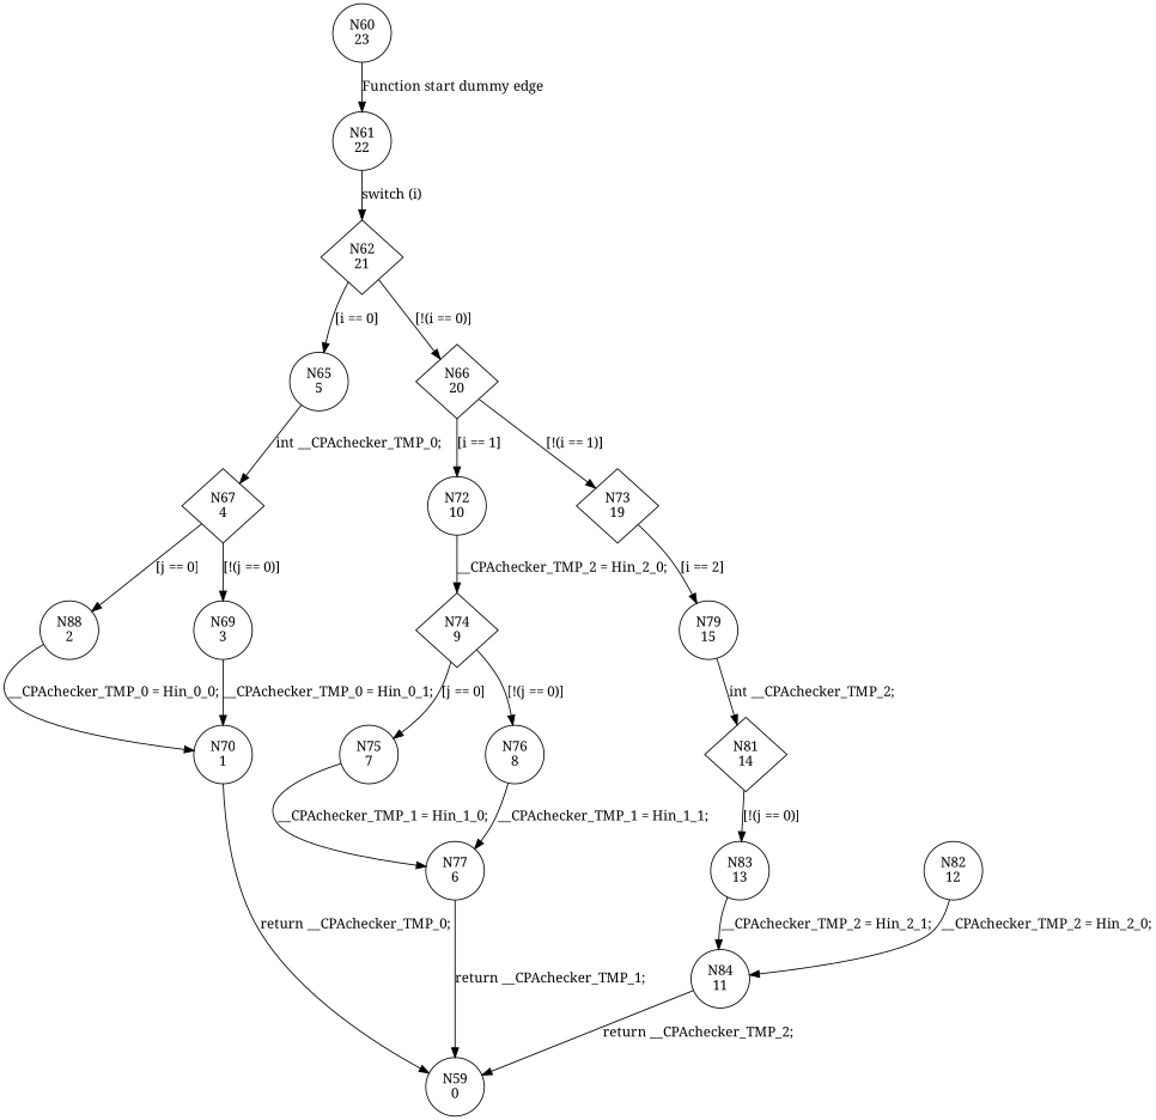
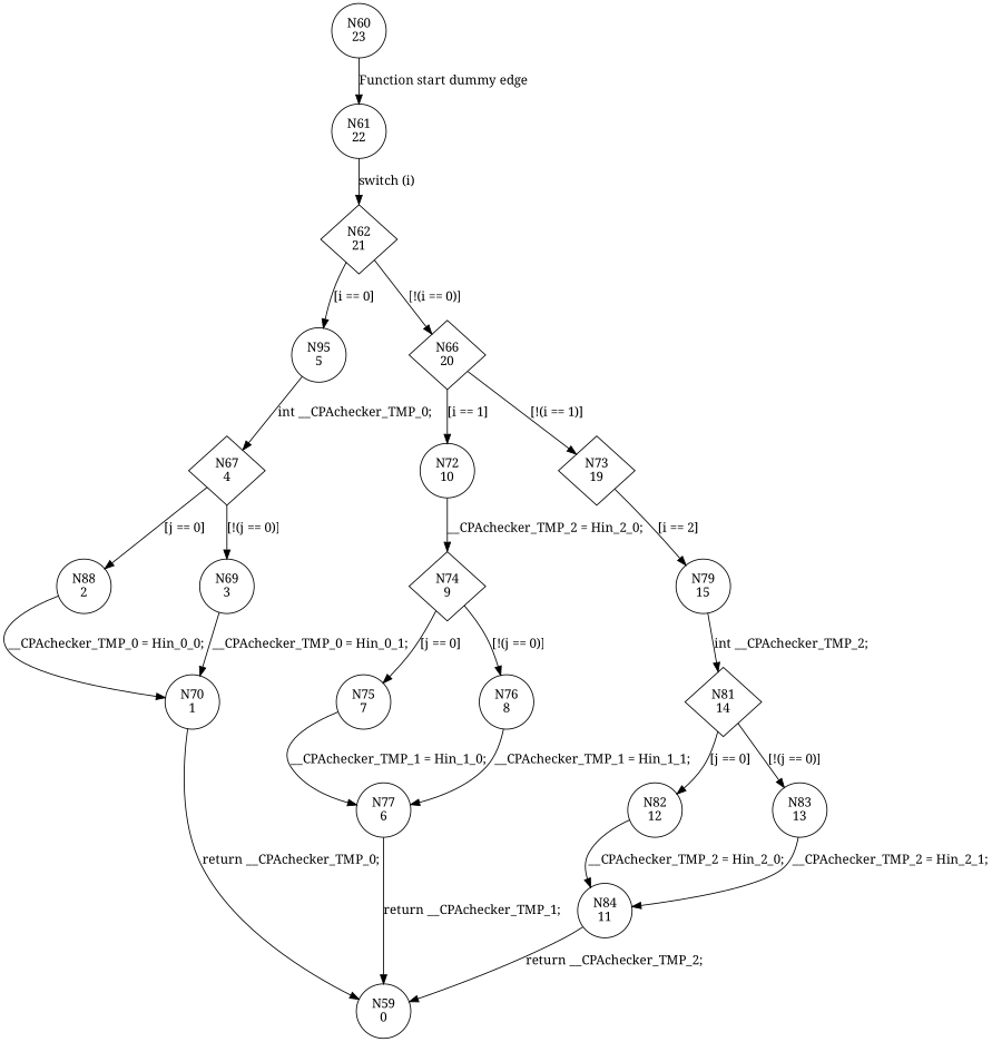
  digraph {
    fontname="Noto Serif"
    node [fontname="Noto Serif" shape=circle]
    edge [fontname="Noto Serif"]
    n1 [label="N60\n23"]
    n2 [label="N61\n22"]
    n3 [label="N62\n21" shape=diamond]
-   n4 [label="N65\n5"]
+   n4 [label="N95\n5"]
    n5 [label="N66\n20" shape=diamond]
    n6 [label="N67\n4" shape=diamond]
    n7 [label="N72\n10"]
    n8 [label="N73\n19" shape=diamond]
    n9 [label="N88\n2"]
    n10 [label="N69\n3"]
    n11 [label="N74\n9" shape=diamond]
    n12 [label="N79\n15"]
    n13 [label="N75\n7"]
    n14 [label="N76\n8"]
    n15 [label="N81\n14" shape=diamond]
    n16 [label="N82\n12"]
    n17 [label="N83\n13"]
    n18 [label="N59\n0"]
    n19 [label="N84\n11"]
    n20 [label="N77\n6"]
    n21 [label="N70\n1"]
    n1 -> n2 [label="Function start dummy edge"]
    n2 -> n3 [label="switch (i)"]
    n3 -> n4 [label="[i == 0]"]
    n3 -> n5 [label="[!(i == 0)]"]
    n4 -> n6 [label="int __CPAchecker_TMP_0;"]
    n5 -> n7 [label="[i == 1]"]
    n5 -> n8 [label="[!(i == 1)]"]
    n6 -> n9 [label="[j == 0]"]
    n6 -> n10 [label="[!(j == 0)]"]
    n7 -> n11 [label="__CPAchecker_TMP_2 = Hin_2_0;"]
    n8 -> n12 [label="[i == 2]"]
    n9 -> n21 [label="__CPAchecker_TMP_0 = Hin_0_0;"]
    n10 -> n21 [label="__CPAchecker_TMP_0 = Hin_0_1;"]
    n11 -> n13 [label="[j == 0]"]
    n11 -> n14 [label="[!(j == 0)]"]
    n12 -> n15 [label="int __CPAchecker_TMP_2;"]
    n13 -> n20 [label="__CPAchecker_TMP_1 = Hin_1_0;"]
    n14 -> n20 [label="__CPAchecker_TMP_1 = Hin_1_1;"]
+   n15 -> n16 [label="[j == 0]"]
    n15 -> n17 [label="[!(j == 0)]"]
    n16 -> n19 [label="__CPAchecker_TMP_2 = Hin_2_0;"]
    n17 -> n19 [label="__CPAchecker_TMP_2 = Hin_2_1;"]
    n19 -> n18 [label="return __CPAchecker_TMP_2;"]
    n20 -> n18 [label="return __CPAchecker_TMP_1;"]
    n21 -> n18 [label="return __CPAchecker_TMP_0;"]
  }
